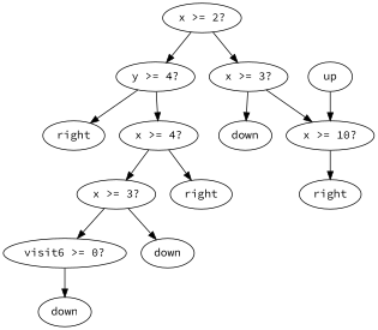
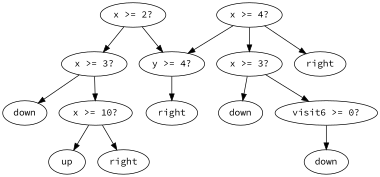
  digraph {
    fontname="Source Code Pro"
    node [fontname="Source Code Pro"]
    edge [fontname="Source Code Pro"]
    n1 [label="x >= 2?"]
    n2 [label="y >= 4?"]
    n3 [label="x >= 3?"]
    n4 [label=right]
    n5 [label="x >= 4?"]
    n6 [label=down]
    n7 [label="x >= 10?"]
    n8 [label="x >= 3?"]
    n9 [label=right]
    n10 [label="visit6 >= 0?"]
    n11 [label=down]
    n12 [label=down]
    n13 [label=right]
    n14 [label=up]
    n1 -> n2
    n1 -> n3
    n2 -> n4
-   n2 -> n5
+   n5 -> n2
    n3 -> n6
    n3 -> n7
    n5 -> n8
    n5 -> n9
    n7 -> n13
-   n14 -> n7
+   n7 -> n14
    n8 -> n10
    n8 -> n11
    n10 -> n12
  }
